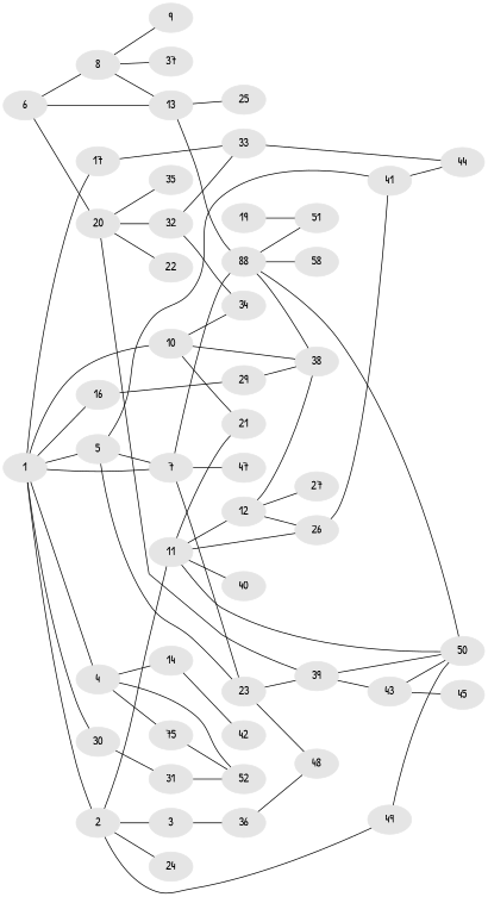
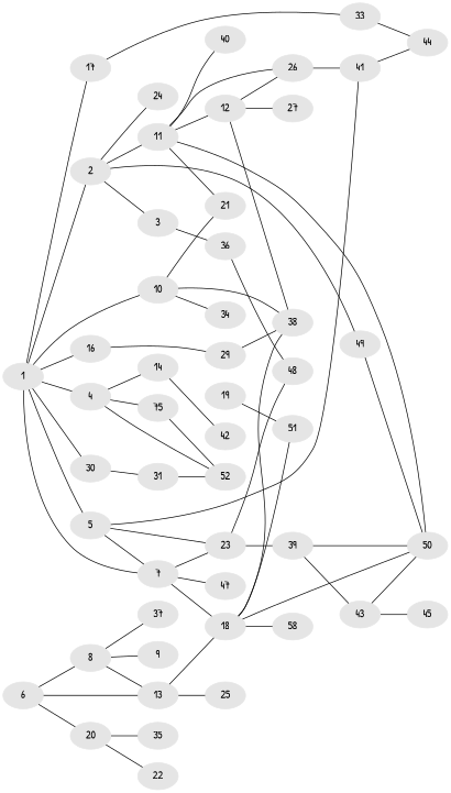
  graph {
    fontname="Patrick Hand"
    rankdir=LR
    node [color=gray90 fontname="Patrick Hand" style=filled]
    edge [fontname="Patrick Hand"]
    1
    2
    4
    5
    7
    10
    16
    17
    30
    3
    11
    24
    49
    14
    n15 [label=75]
    52
    23
    41
    6
    8
    13
    20
-   18 [label=88]
+   18
    47
    21
    34
    38
    29
    33
    31
    36
    12
    26
    40
    50
    48
    42
    39
    44
    9
    37
    25
    22
-   32
    35
    n46 [label=58]
    51
    27
    19
    43
    45
    1 -- 2
    1 -- 4
    1 -- 5
    1 -- 7
    1 -- 10
    1 -- 16
    1 -- 17
    1 -- 30
    2 -- 3
    2 -- 11
    2 -- 24
    2 -- 49
    4 -- 14
    4 -- n15
    4 -- 52
    5 -- 7
    5 -- 23
    5 -- 41
    7 -- 23
    7 -- 18
    7 -- 47
    10 -- 21
    10 -- 34
    10 -- 38
    16 -- 29
    17 -- 33
    30 -- 31
    3 -- 36
    11 -- 21
    11 -- 12
    11 -- 26
    11 -- 40
    11 -- 50
    49 -- 50
    14 -- 42
    n15 -- 52
    23 -- 48
    23 -- 39
    41 -- 44
    6 -- 8
    6 -- 13
    6 -- 20
    8 -- 13
    8 -- 9
    8 -- 37
    13 -- 18
    13 -- 25
-   20 -- 39
    20 -- 22
-   20 -- 32
    20 -- 35
    18 -- 38
    18 -- 50
    18 -- n46
    18 -- 51
    29 -- 38
    33 -- 44
    31 -- 52
    36 -- 48
    12 -- 38
    12 -- 26
    12 -- 27
    26 -- 41
    39 -- 50
    39 -- 43
-   32 -- 34
-   32 -- 33
    19 -- 51
    43 -- 50
    43 -- 45
  }
